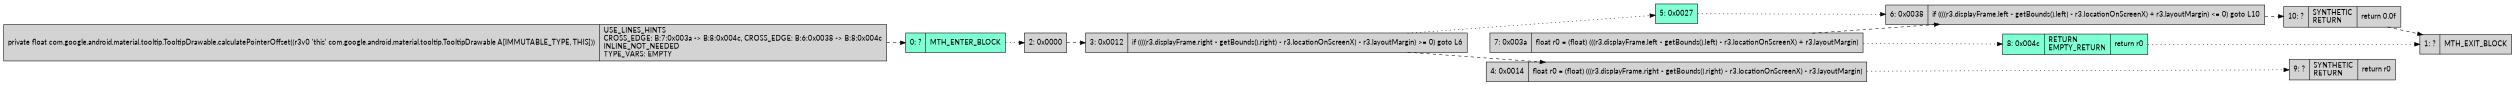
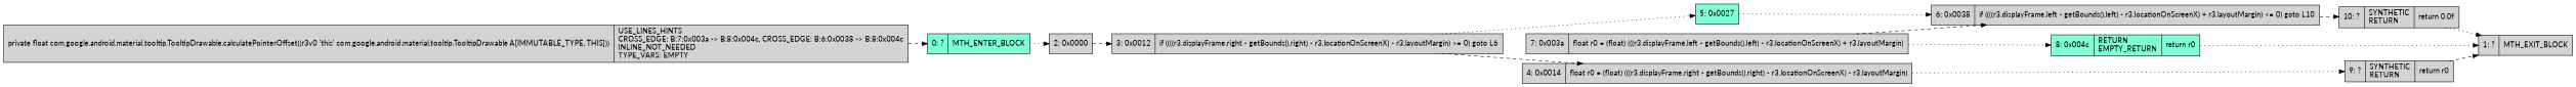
  digraph {
    fontname=Lato
    rankdir=LR
    node [fillcolor=lightgrey fontname=Lato shape=record style=filled]
    edge [fontname=Lato style=dashed]
    n1 [fillcolor=aquamarine label="{0\:\ ?|MTH_ENTER_BLOCK\l}"]
    n2 [label="{2\:\ 0x0000}"]
    n3 [label="{3\:\ 0x0012|if ((((r3.displayFrame.right \- getBounds().right) \- r3.locationOnScreenX) \- r3.layoutMargin) \>= 0) goto L6\l}"]
    n4 [label="{4\:\ 0x0014|float r0 = (float) (((r3.displayFrame.right \- getBounds().right) \- r3.locationOnScreenX) \- r3.layoutMargin)\l}"]
    n5 [fillcolor=aquamarine label="{5\:\ 0x0027}"]
    n6 [label="{9\:\ ?|SYNTHETIC\lRETURN\l|return r0\l}"]
    n7 [label="{6\:\ 0x0038|if ((((r3.displayFrame.left \- getBounds().left) \- r3.locationOnScreenX) + r3.layoutMargin) \<= 0) goto L10\l}"]
    n8 [label="{1\:\ ?|MTH_EXIT_BLOCK\l}"]
    n9 [label="{10\:\ ?|SYNTHETIC\lRETURN\l|return 0.0f\l}"]
    n10 [label="{7\:\ 0x003a|float r0 = (float) (((r3.displayFrame.left \- getBounds().left) \- r3.locationOnScreenX) + r3.layoutMargin)\l}"]
    n11 [fillcolor=aquamarine label="{8\:\ 0x004c|RETURN\lEMPTY_RETURN\l|return r0\l}"]
    n12 [label="{private float com.google.android.material.tooltip.TooltipDrawable.calculatePointerOffset((r3v0 'this' com.google.android.material.tooltip.TooltipDrawable A[IMMUTABLE_TYPE, THIS]))  | USE_LINES_HINTS\lCROSS_EDGE: B:7:0x003a \-\> B:8:0x004c, CROSS_EDGE: B:6:0x0038 \-\> B:8:0x004c\lINLINE_NOT_NEEDED\lTYPE_VARS: EMPTY\l}"]
    n1 -> n2 [style=dotted]
    n2 -> n3
    n3 -> n4
    n3 -> n5 [style=dotted]
    n4 -> n6 [style=dotted]
    n5 -> n7 [style=dotted]
+   n6 -> n8
    n7 -> n9
-   n9 -> n8
+   n9 -> n8 [style=dotted]
    n10 -> n7
    n10 -> n11 [style=dotted]
    n11 -> n8 [style=dotted]
    n12 -> n1
  }
